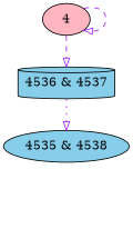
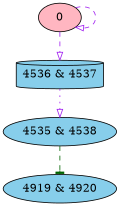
  digraph {
    node [fillcolor=skyblue shape=ellipse style=filled]
    edge [arrowhead=onormal color=purple style=dashed]
    n1 [label="4535 & 4538"]
+   n2 [label="4919 & 4920"]
    n3 [label="4536 & 4537" shape=cylinder]
-   4 [fillcolor=lightpink]
+   4 [fillcolor=lightpink label=0]
+   n1 -> n2 [arrowhead=tee color=darkgreen]
    n3 -> n1 [style=dotted]
    4 -> n3
    4 -> 4
  }
